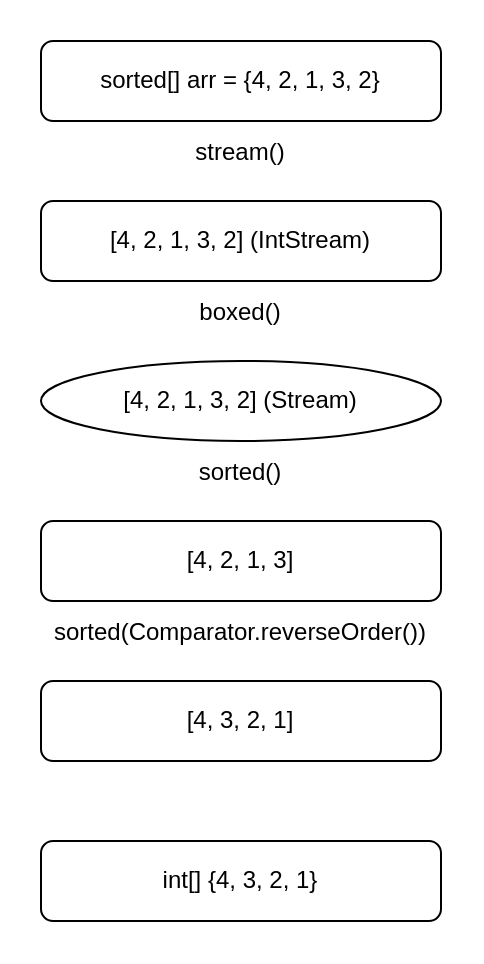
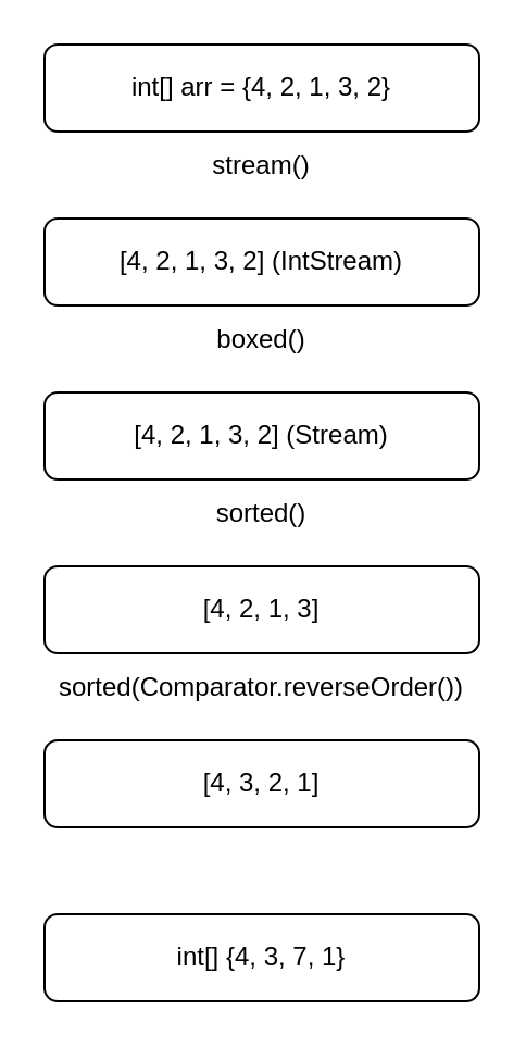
  <mxCell id="0" />
  <mxCell id="1" parent="0" />
- <mxCell id="2" value="sorted[] arr = {4, 2, 1, 3, 2}" style="rounded=1;whiteSpace=wrap;html=1;" vertex="1" parent="1"><mxGeometry x="20" y="20" width="200" height="40" as="geometry" /></mxCell>
+ <mxCell id="2" value="int[] arr = {4, 2, 1, 3, 2}" style="rounded=1;whiteSpace=wrap;html=1;" vertex="1" parent="1"><mxGeometry x="20" y="20" width="200" height="40" as="geometry" /></mxCell>
  <mxCell id="3" value="stream()" style="shape=arrow;direction=south;fillColor=#ffffff;strokeColor=#000000;" vertex="1" parent="1"><mxGeometry x="95" y="60" width="50" height="30" as="geometry" /></mxCell>
  <mxCell id="4" value="[4, 2, 1, 3, 2] (IntStream)" style="rounded=1;whiteSpace=wrap;html=1;" vertex="1" parent="1"><mxGeometry x="20" y="100" width="200" height="40" as="geometry" /></mxCell>
  <mxCell id="5" value="boxed()" style="shape=arrow;direction=south;fillColor=#ffffff;strokeColor=#000000;" vertex="1" parent="1"><mxGeometry x="95" y="140" width="50" height="30" as="geometry" /></mxCell>
- <mxCell id="6" value="[4, 2, 1, 3, 2] (Stream&lt;Integer&gt;)" style="ellipse;whiteSpace=wrap;html=1;" vertex="1" parent="1"><mxGeometry x="20" y="180" width="200" height="40" as="geometry" /></mxCell>
+ <mxCell id="6" value="[4, 2, 1, 3, 2] (Stream&lt;Integer&gt;)" style="rounded=1;whiteSpace=wrap;html=1;" vertex="1" parent="1"><mxGeometry x="20" y="180" width="200" height="40" as="geometry" /></mxCell>
  <mxCell id="7" value="sorted()" style="shape=arrow;direction=south;fillColor=#ffffff;strokeColor=#000000;" vertex="1" parent="1"><mxGeometry x="95" y="220" width="50" height="30" as="geometry" /></mxCell>
  <mxCell id="8" value="[4, 2, 1, 3]" style="rounded=1;whiteSpace=wrap;html=1;" vertex="1" parent="1"><mxGeometry x="20" y="260" width="200" height="40" as="geometry" /></mxCell>
  <mxCell id="9" value="sorted(Comparator.reverseOrder())" style="shape=arrow;direction=south;fillColor=#ffffff;strokeColor=#000000;" vertex="1" parent="1"><mxGeometry x="30" y="300" width="180" height="30" as="geometry" /></mxCell>
  <mxCell id="10" value="[4, 3, 2, 1]" style="rounded=1;whiteSpace=wrap;html=1;" vertex="1" parent="1"><mxGeometry x="20" y="340" width="200" height="40" as="geometry" /></mxCell>
- <mxCell id="11" value="int[] {4, 3, 2, 1}" style="rounded=1;whiteSpace=wrap;html=1;" vertex="1" parent="1"><mxGeometry x="20" y="420" width="200" height="40" as="geometry" /></mxCell>
+ <mxCell id="11" value="int[] {4, 3, 7, 1}" style="rounded=1;whiteSpace=wrap;html=1;" vertex="1" parent="1"><mxGeometry x="20" y="420" width="200" height="40" as="geometry" /></mxCell>
